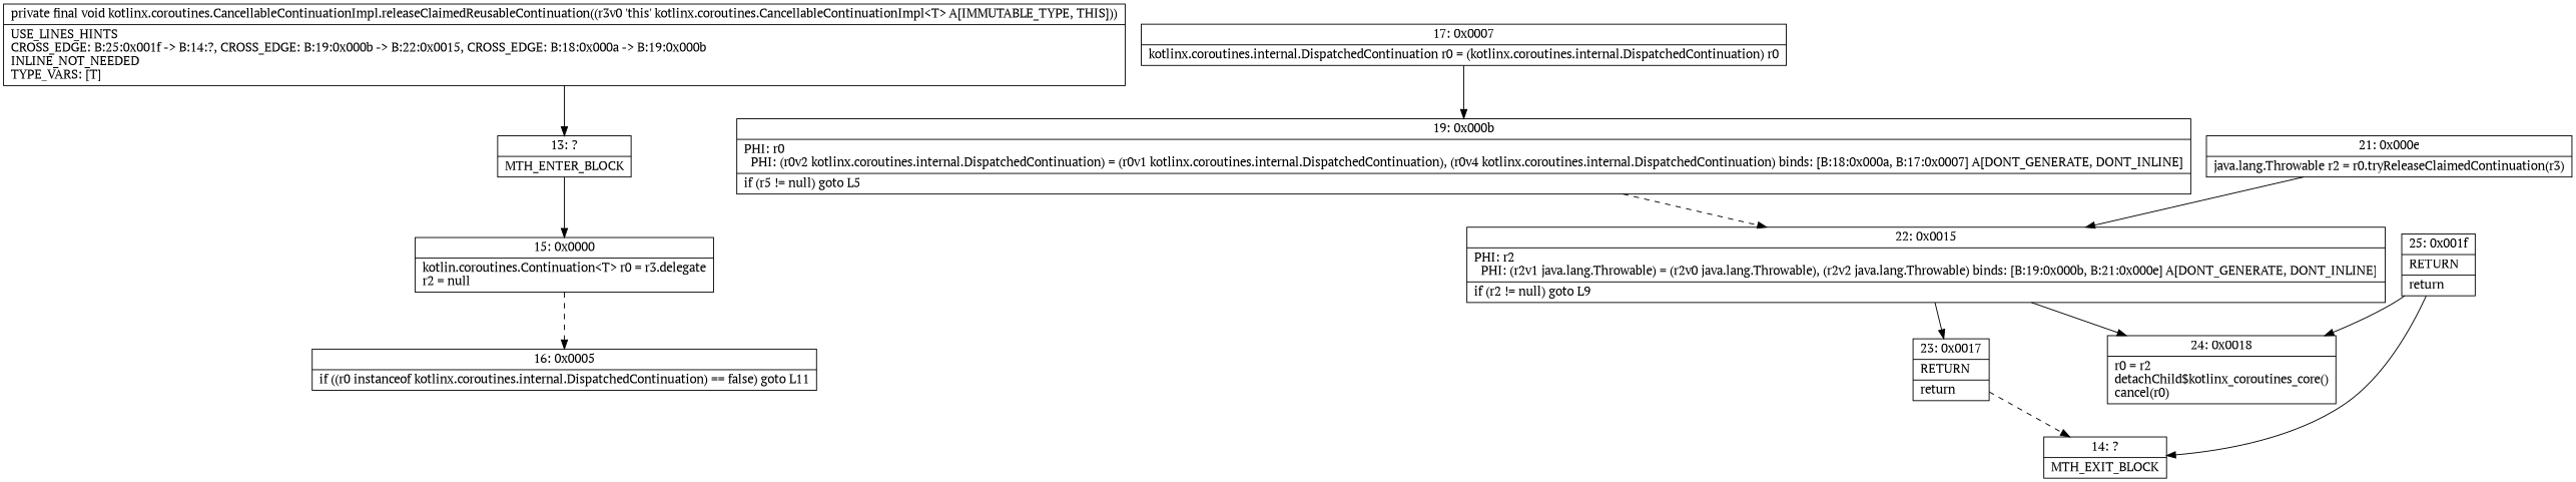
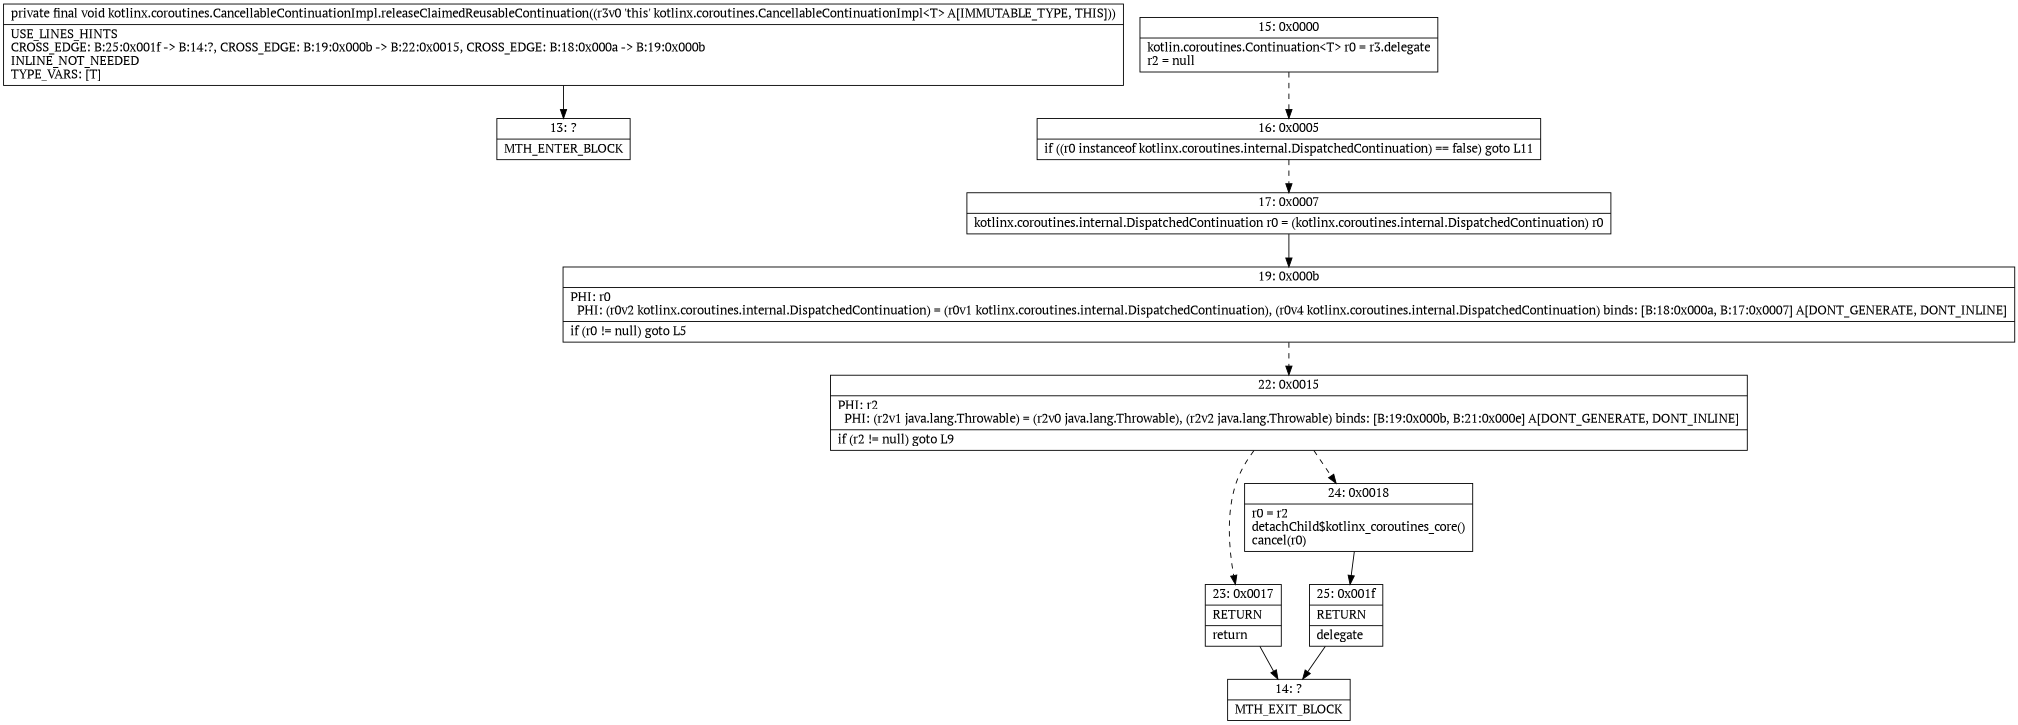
  digraph {
    fontname="PT Serif"
    node [fontname="PT Serif" shape=record]
    edge [fontname="PT Serif"]
    n1 [label="{13\:\ ?|MTH_ENTER_BLOCK\l}"]
    n2 [label="{15\:\ 0x0000|kotlin.coroutines.Continuation\<T\> r0 = r3.delegate\lr2 = null\l}"]
    n3 [label="{16\:\ 0x0005|if ((r0 instanceof kotlinx.coroutines.internal.DispatchedContinuation) == false) goto L11\l}"]
    n4 [label="{17\:\ 0x0007|kotlinx.coroutines.internal.DispatchedContinuation r0 = (kotlinx.coroutines.internal.DispatchedContinuation) r0\l}"]
-   n5 [label="{19\:\ 0x000b|PHI: r0 \l  PHI: (r0v2 kotlinx.coroutines.internal.DispatchedContinuation) = (r0v1 kotlinx.coroutines.internal.DispatchedContinuation), (r0v4 kotlinx.coroutines.internal.DispatchedContinuation) binds: [B:18:0x000a, B:17:0x0007] A[DONT_GENERATE, DONT_INLINE]\l|if (r5 != null) goto L5\l}"]
+   n5 [label="{19\:\ 0x000b|PHI: r0 \l  PHI: (r0v2 kotlinx.coroutines.internal.DispatchedContinuation) = (r0v1 kotlinx.coroutines.internal.DispatchedContinuation), (r0v4 kotlinx.coroutines.internal.DispatchedContinuation) binds: [B:18:0x000a, B:17:0x0007] A[DONT_GENERATE, DONT_INLINE]\l|if (r0 != null) goto L5\l}"]
    n6 [label="{22\:\ 0x0015|PHI: r2 \l  PHI: (r2v1 java.lang.Throwable) = (r2v0 java.lang.Throwable), (r2v2 java.lang.Throwable) binds: [B:19:0x000b, B:21:0x000e] A[DONT_GENERATE, DONT_INLINE]\l|if (r2 != null) goto L9\l}"]
-   n7 [label="{21\:\ 0x000e|java.lang.Throwable r2 = r0.tryReleaseClaimedContinuation(r3)\l}"]
    n8 [label="{23\:\ 0x0017|RETURN\l|return\l}"]
    n9 [label="{24\:\ 0x0018|r0 = r2\ldetachChild$kotlinx_coroutines_core()\lcancel(r0)\l}"]
    n10 [label="{14\:\ ?|MTH_EXIT_BLOCK\l}"]
-   n11 [label="{25\:\ 0x001f|RETURN\l|return\l}"]
+   n11 [label="{25\:\ 0x001f|RETURN\l|delegate\l}"]
    n12 [label="{private final void kotlinx.coroutines.CancellableContinuationImpl.releaseClaimedReusableContinuation((r3v0 'this' kotlinx.coroutines.CancellableContinuationImpl\<T\> A[IMMUTABLE_TYPE, THIS]))  | USE_LINES_HINTS\lCROSS_EDGE: B:25:0x001f \-\> B:14:?, CROSS_EDGE: B:19:0x000b \-\> B:22:0x0015, CROSS_EDGE: B:18:0x000a \-\> B:19:0x000b\lINLINE_NOT_NEEDED\lTYPE_VARS: [T]\l}"]
-   n1 -> n2
    n2 -> n3 [style=dashed]
+   n3 -> n4 [style=dashed]
    n4 -> n5
    n5 -> n6 [style=dashed]
-   n6 -> n8 [style=solid]
-   n6 -> n9
-   n7 -> n6
-   n8 -> n10 [style=dashed]
-   n11 -> n9
+   n6 -> n8 [style=dashed]
+   n6 -> n9 [style=dashed]
+   n8 -> n10
+   n9 -> n11
    n11 -> n10
    n12 -> n1
  }
